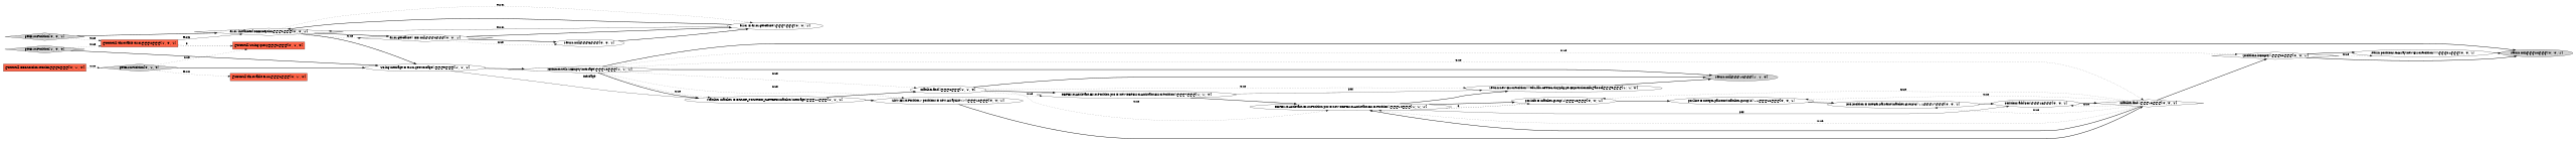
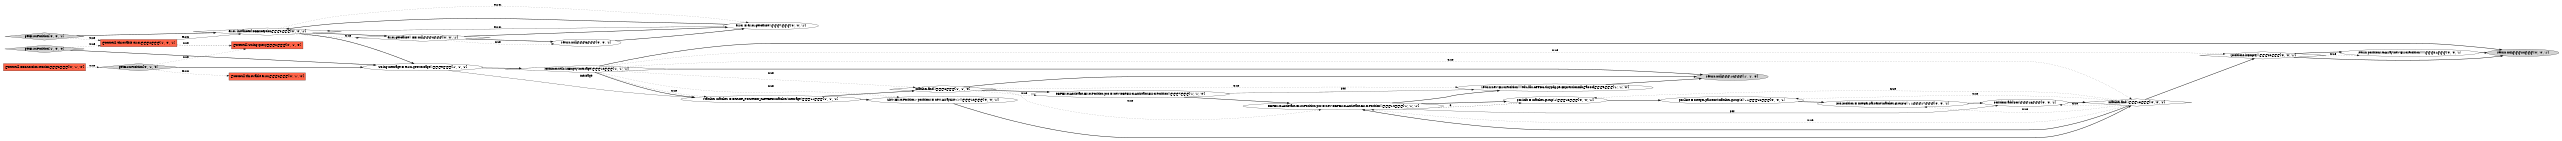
  digraph {
    rankdir=LR
    node [fillcolor=white shape=ellipse style=filled]
    edge [style=bold]
    n1 [label="return new ErrorPosition((((edu.fdu.CPPDG.tinypdg.pe.ExpressionInfo@a040f@@@9@@@['1', '1', '0']"]
    n2 [fillcolor=lightgray label="return null@@@14@@@['1', '1', '0']"]
    n3 [label="pos.info = matcher.group(1)@@@15@@@['0', '0', '1']"]
    n4 [label="pos.line = Integer.parseInt(matcher.group(2)) - 1@@@16@@@['0', '0', '1']"]
    n5 [label="pos.position = Integer.parseInt(matcher.group(3)) - 1@@@17@@@['0', '0', '1']"]
    n6 [fillcolor=lightgray label="getErrorPosition['0', '0', '1']" shape=diamond]
    n7 [label="error instanceof DBException@@@3@@@['0', '0', '1']" shape=diamond]
    n8 [fillcolor=tomato label="@NotNull Throwable error@@@2@@@['1', '0', '1']" shape=box]
    n9 [label="String message = error.getMessage()@@@9@@@['1', '1', '1']"]
    n10 [label="error = error.getCause()@@@7@@@['0', '0', '1']"]
    n11 [label="error.getCause() == null@@@4@@@['0', '0', '1']" shape=diamond]
    n12 [fillcolor=tomato label="@NotNull String query@@@2@@@['0', '1', '0']" shape=box]
    n13 [label="return positions.toArray(new ErrorPosition(((()@@@21@@@['0', '0', '1']"]
    n14 [fillcolor=lightgray label="return null@@@24@@@['0', '0', '1']"]
    n15 [label="!CommonUtils.isEmpty(message)@@@10@@@['1', '1', '1']" shape=diamond]
    n16 [label="Matcher matcher = ERROR_POSITION_PATTERN.matcher(message)@@@11@@@['1', '1', '1']"]
    n17 [label="matcher.find()@@@13@@@['0', '0', '1']" shape=diamond]
    n18 [label="!positions.isEmpty()@@@20@@@['0', '0', '1']" shape=diamond]
-   n19 [label="matcher.find()@@@6@@@['1', '1', '0']"]
+   n19 [label="matcher.find()@@@6@@@['1', '1', '0']" shape=diamond]
    n20 [label="List<ErrorPosition> positions = new ArrayList<>()@@@12@@@['0', '0', '1']"]
    n21 [fillcolor=lightgray label="getErrorPosition['1', '0', '0']" shape=diamond]
    n22 [label="return null@@@5@@@['0', '0', '1']"]
    n23 [fillcolor=tomato label="@NotNull Throwable error@@@2@@@['0', '1', '0']" shape=box]
    n24 [label="DBPErrorAssistant.ErrorPosition pos = new DBPErrorAssistant.ErrorPosition()@@@7@@@['1', '1', '0']"]
    n25 [label="DBPErrorAssistant.ErrorPosition pos = new DBPErrorAssistant.ErrorPosition()@@@14@@@['1', '1', '1']"]
    n26 [label="positions.add(pos)@@@18@@@['0', '0', '1']"]
    n27 [fillcolor=tomato label="@NotNull DBCSession session@@@2@@@['0', '1', '0']" shape=box]
    n28 [fillcolor=lightgray label="getErrorPosition['0', '1', '0']" shape=diamond]
    n1 -> n2
    n3 -> n4
    n4 -> n5
    n5 -> n26
    n6 -> n7
    n6 -> n8 [label=true style=dotted]
    n7 -> n9
    n7 -> n10 [label=error style=dotted]
    n7 -> n11 [label=true style=dotted]
    n7 -> n11
    n8 -> n7 [label=error style=solid]
-   n8 -> n12 [label=0 style=dashed]
+   n8 -> n12 [label=true style=dashed]
    n9 -> n15
    n9 -> n16 [label=message style=solid]
    n10 -> n7
    n10 -> n7 [label=error style=solid]
    n11 -> n10
    n11 -> n22
    n11 -> n22 [label=true style=dotted]
    n13 -> n14
    n15 -> n2
    n15 -> n14
    n15 -> n16 [label=true style=dotted]
    n15 -> n16
    n15 -> n17 [label=true style=dotted]
    n15 -> n18 [label=true style=dotted]
    n15 -> n19 [label=true style=dotted]
    n15 -> n20 [label=true style=dotted]
    n16 -> n19
    n16 -> n20
    n17 -> n3 [label=true style=dotted]
    n17 -> n4 [label=true style=dotted]
    n17 -> n5 [label=true style=dotted]
    n17 -> n18
    n17 -> n25 [label=true style=dotted]
    n17 -> n25
    n17 -> n26 [label=true style=dotted]
    n18 -> n13
    n18 -> n13 [label=true style=dotted]
    n18 -> n14
    n19 -> n1 [label=true style=dotted]
    n19 -> n2
    n19 -> n24 [label=true style=dotted]
    n19 -> n24
    n19 -> n25 [label=true style=dotted]
    n20 -> n17
    n21 -> n8 [label=true style=dotted]
    n21 -> n9
    n22 -> n10
    n24 -> n1 [label=pos style=solid]
    n24 -> n25
    n25 -> n1
    n25 -> n3
    n25 -> n3 [label=0 style=dashed]
    n25 -> n26 [label=pos style=solid]
    n26 -> n17
    n27 -> n28 [label=true style=dotted]
    n28 -> n9
    n28 -> n12 [label=true style=dotted]
    n28 -> n23 [label=error style=dotted]
  }
